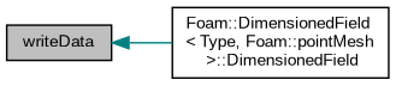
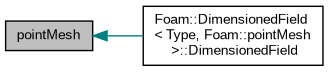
  digraph {
    rankdir=LR
    fontname="Liberation Sans"
    node [color=black fontname="Liberation Sans" fontsize=10 shape=record]
-   n1 [fillcolor=grey75 fontcolor=black height=0.2 label=writeData style=filled width=0.4]
+   n1 [fillcolor=grey75 fontcolor=black height=0.2 label=pointMesh style=filled width=0.4]
    n2 [height=0.2 label="Foam::DimensionedField\l\< Type, Foam::pointMesh\l \>::DimensionedField" width=0.4]
    n1 -> n2 [color=teal dir=back fontname="Liberation Sans" fontsize=10 labelfontname=Helvetica labelfontsize=10 style=solid]
  }
